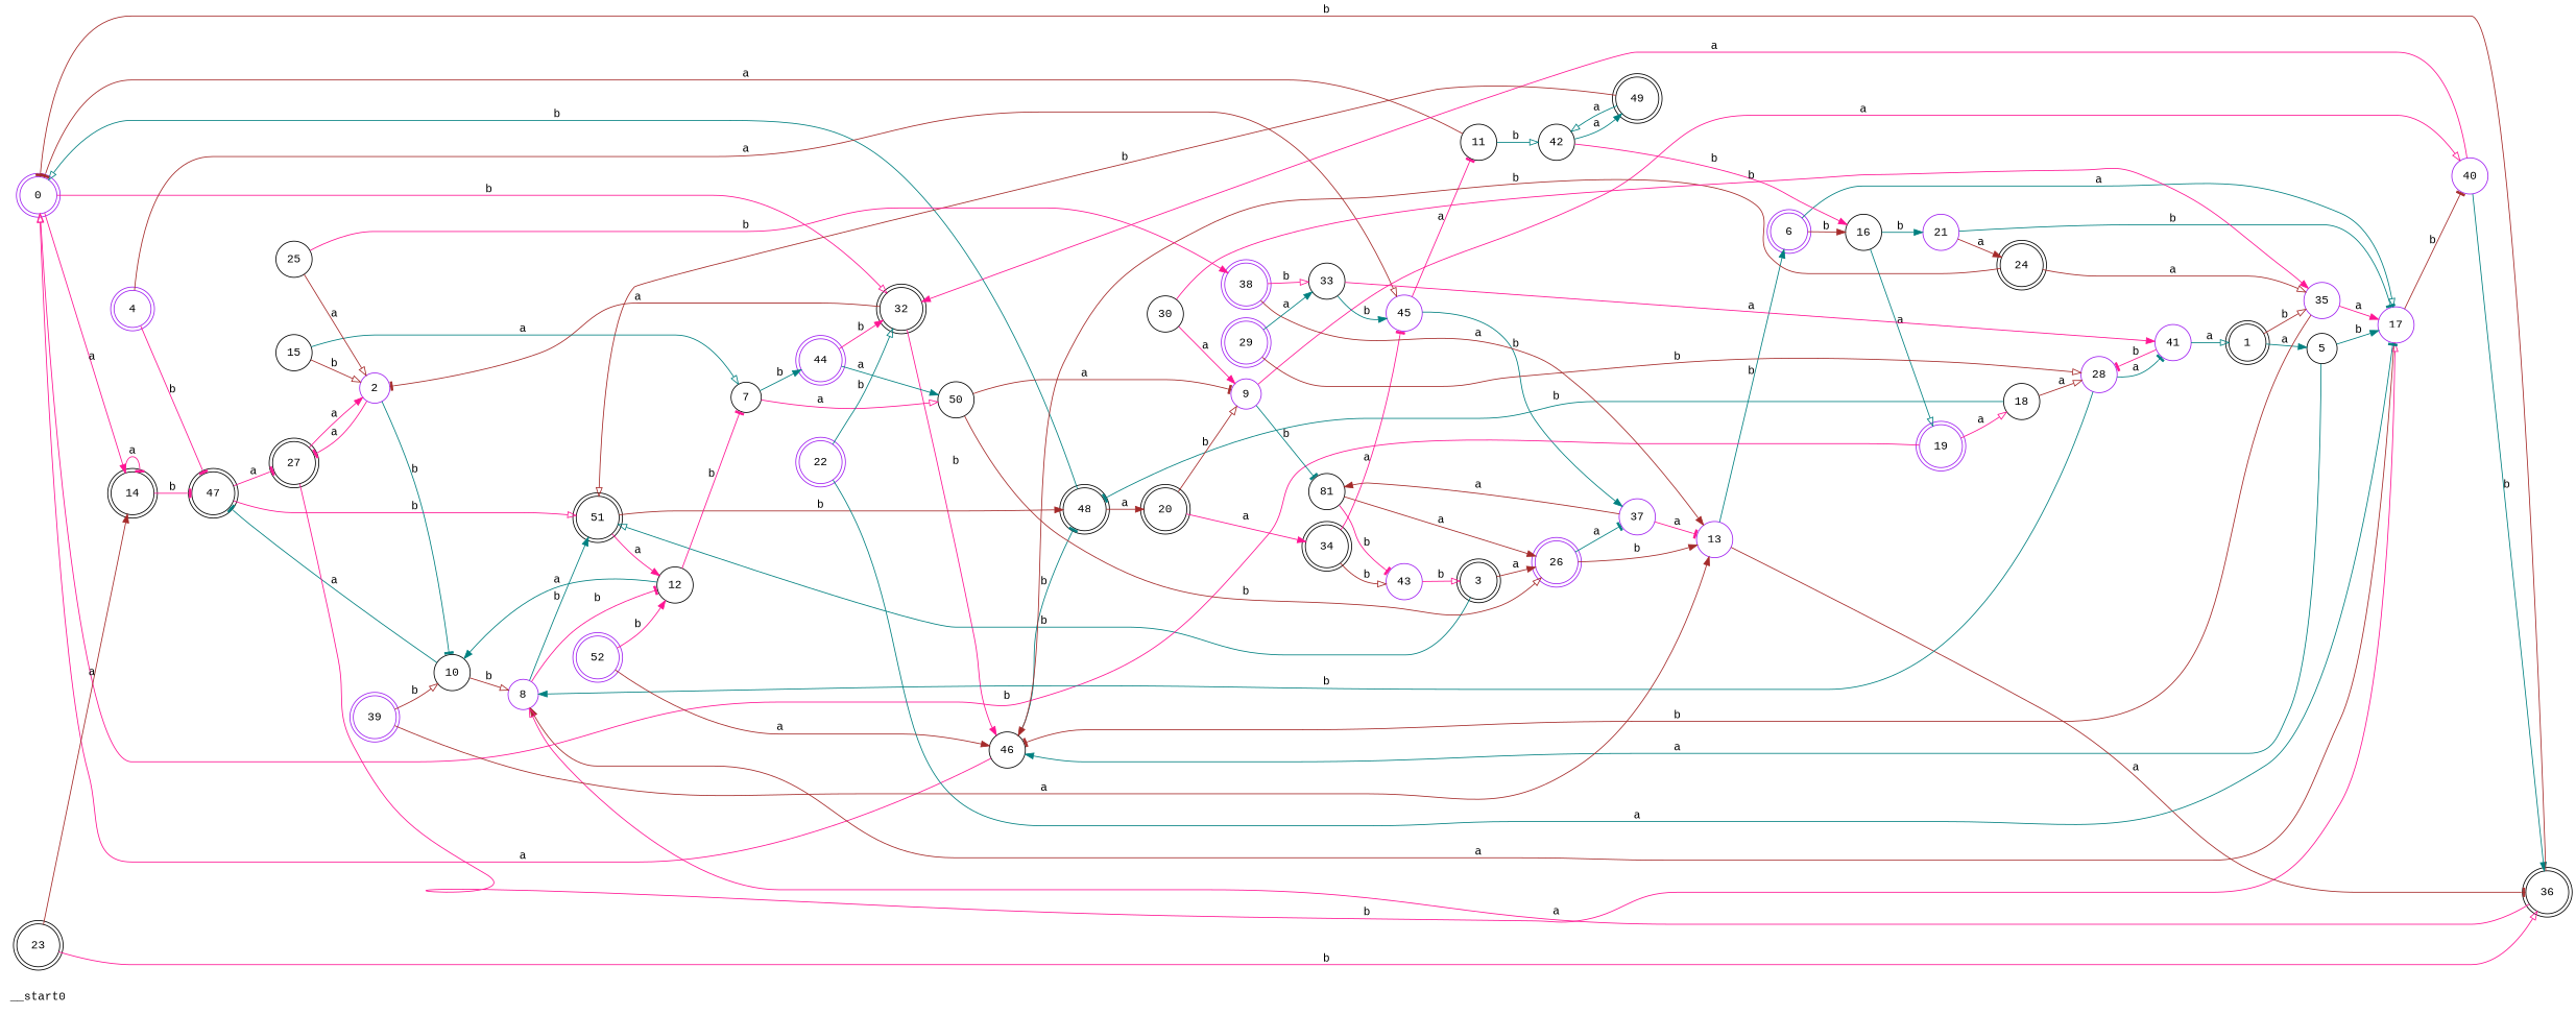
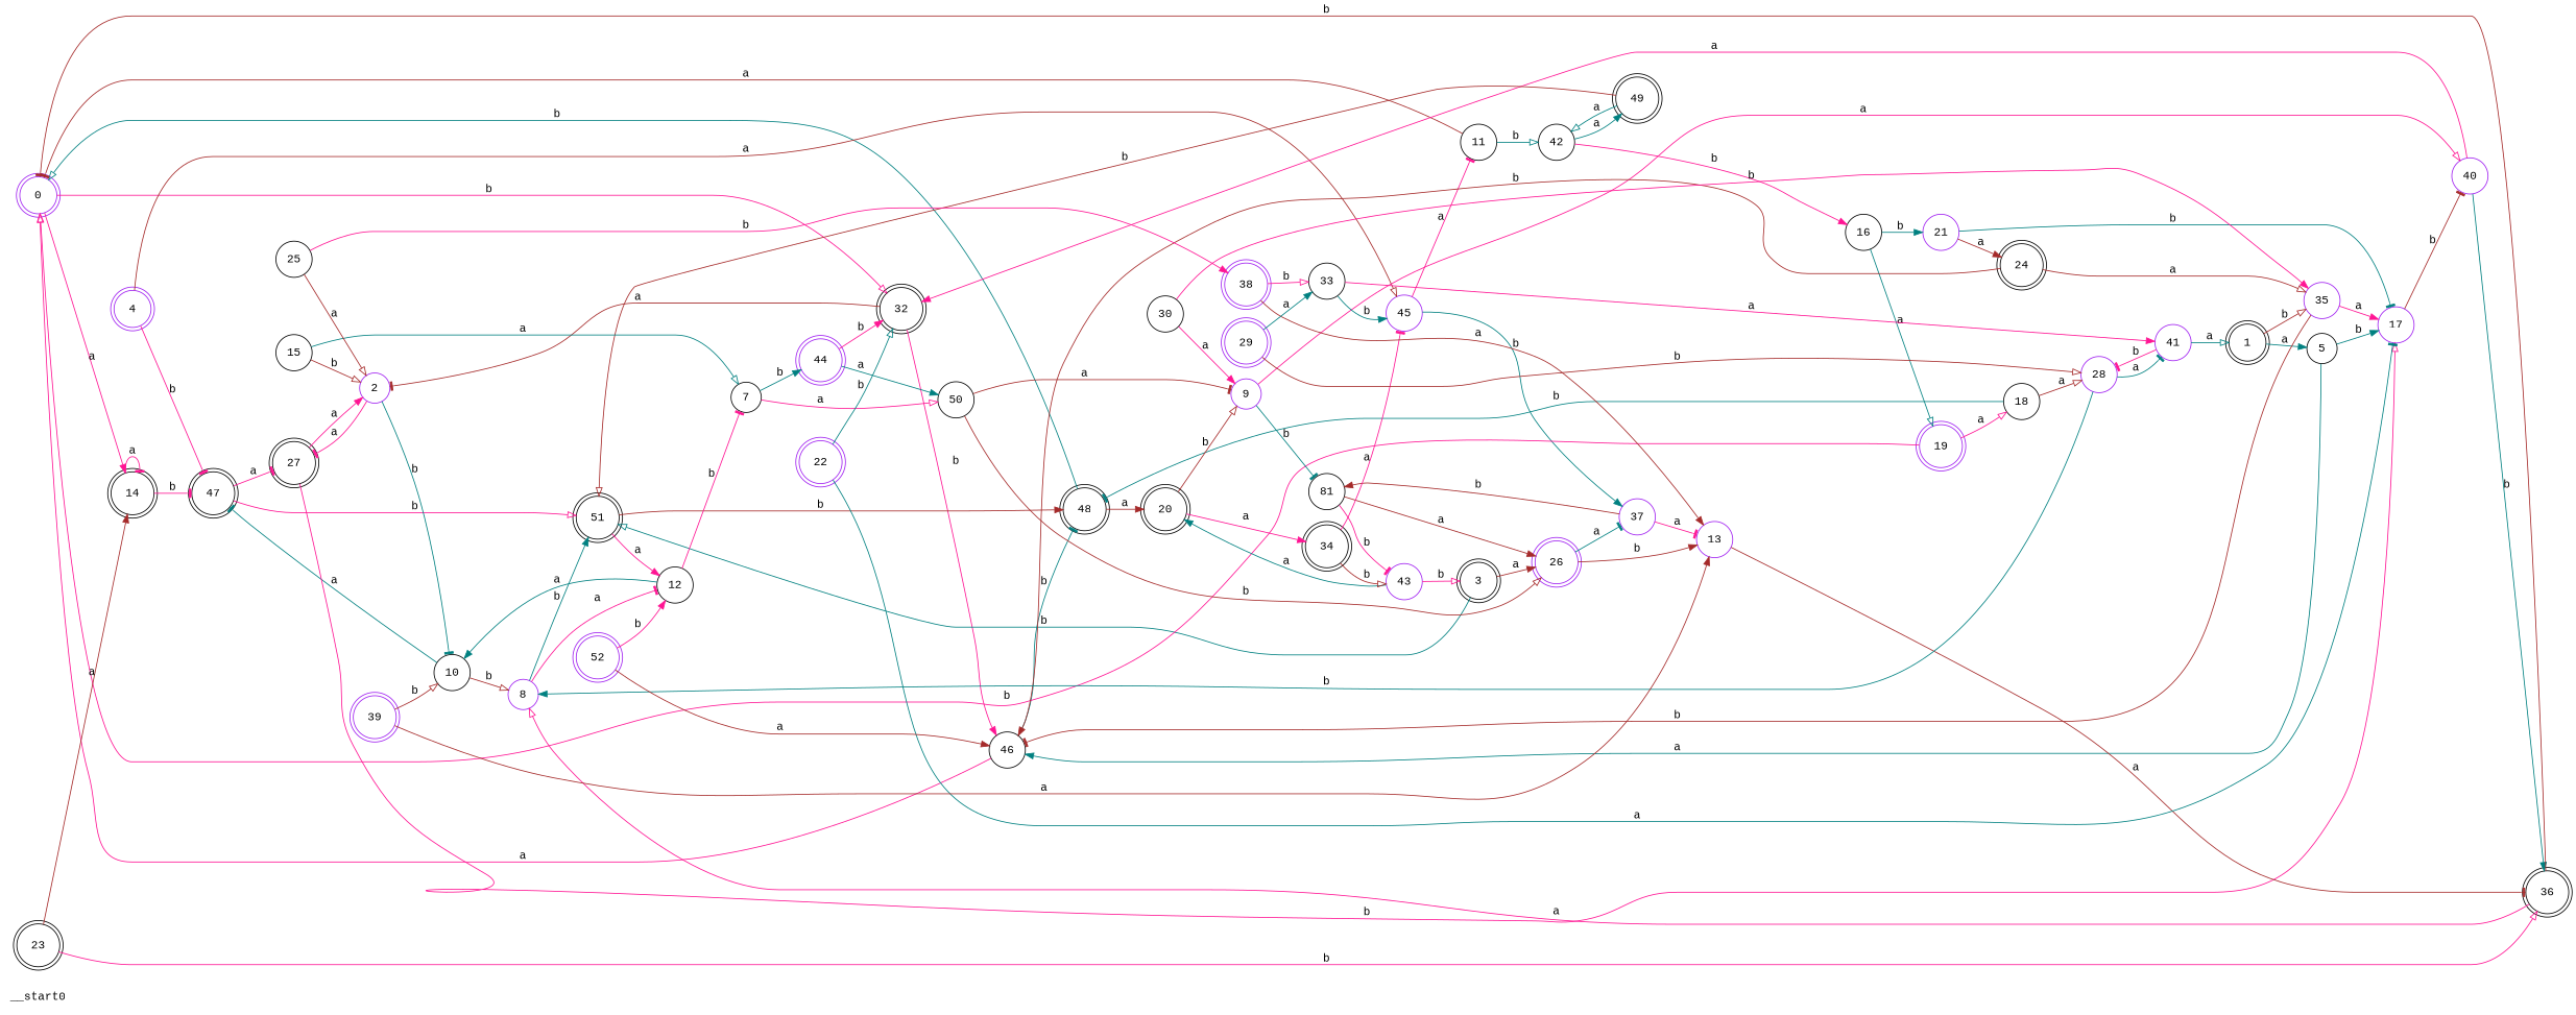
  digraph {
    fontname="Liberation Mono"
    rankdir=LR
    node [color=black fontname="Liberation Mono" shape=circle fillcolor=white style=filled]
    edge [arrowhead=normal color=deeppink fontname="Liberation Mono"]
    __start0 [color=purple shape=none fillcolor="" style=""]
    n2 [color=purple label=0 shape=doublecircle style="rounded,filled"]
    n3 [label=14 shape=doublecircle style="rounded,filled"]
    n4 [label=32 shape=doublecircle style="rounded,filled"]
    n5 [label=47 shape=doublecircle style="rounded,filled"]
    n6 [color=purple label=2]
    n7 [label=46]
    n8 [label=1 shape=doublecircle style="rounded,filled"]
    n9 [label=5]
    n10 [color=purple label=35]
    n11 [color=purple label=17]
    n12 [label=10]
    n13 [label=27 shape=doublecircle style="rounded,filled"]
    n14 [color=purple label=8]
    n15 [label=3 shape=doublecircle style="rounded,filled"]
    n16 [color=purple label=26 shape=doublecircle style="rounded,filled"]
    n17 [label=51 shape=doublecircle style="rounded,filled"]
    n18 [color=purple label=13]
    n19 [color=purple label=37]
    n20 [label=12]
    n21 [label=48 shape=doublecircle style="rounded,filled"]
    n22 [color=purple label=4 shape=doublecircle style="rounded,filled"]
    n23 [color=purple label=45]
    n24 [label=11]
    n25 [color=purple label=40]
-   n26 [color=purple label=6 shape=doublecircle style="rounded,filled"]
    n27 [label=16]
    n28 [color=purple label=19 shape=doublecircle style="rounded,filled"]
    n29 [color=purple label=21]
    n30 [label=7]
    n31 [color=purple label=44 shape=doublecircle style="rounded,filled"]
    n32 [label=50]
    n33 [color=purple label=9]
    n34 [label=81]
    n35 [color=purple label=43]
    n36 [label=36 shape=doublecircle style="rounded,filled"]
    n37 [label=42]
    n38 [label=49 shape=doublecircle style="rounded,filled"]
    n39 [label=15]
    n40 [label=18]
    n41 [label=24 shape=doublecircle style="rounded,filled"]
    n42 [color=purple label=28]
    n43 [color=purple label=41]
    n44 [label=20 shape=doublecircle style="rounded,filled"]
    n45 [label=34 shape=doublecircle style="rounded,filled"]
    n46 [color=purple label=22 shape=doublecircle style="rounded,filled"]
    n47 [label=23 shape=doublecircle style="rounded,filled"]
    n48 [label=25]
    n49 [color=purple label=38 shape=doublecircle style="rounded,filled"]
    n50 [label=33]
    n51 [color=purple label=29 shape=doublecircle style="rounded,filled"]
    n52 [label=30]
    n53 [color=purple label=39 shape=doublecircle style="rounded,filled"]
    n54 [color=purple label=52 shape=doublecircle style="rounded,filled"]
    n2 -> n3 [label=a]
    n2 -> n4 [arrowhead=onormal label=b]
    n3 -> n3 [arrowhead=tee label=a]
    n3 -> n5 [arrowhead=tee label=b]
    n4 -> n6 [arrowhead=tee color=brown label=a]
    n4 -> n7 [label=b]
    n5 -> n13 [arrowhead=tee label=a]
    n5 -> n17 [arrowhead=onormal label=b]
    n6 -> n12 [arrowhead=tee color=teal label=b]
    n6 -> n13 [arrowhead=tee label=a]
    n7 -> n2 [arrowhead=onormal label=a]
    n7 -> n21 [arrowhead=tee color=teal label=b]
    n8 -> n9 [color=teal label=a]
    n8 -> n10 [arrowhead=onormal color=brown label=b]
    n9 -> n7 [color=teal label=a]
    n9 -> n11 [color=teal label=b]
    n10 -> n7 [arrowhead=tee color=brown label=b]
    n10 -> n11 [label=a]
-   n11 -> n14 [color=brown label=a]
    n11 -> n25 [arrowhead=tee color=brown label=b]
    n12 -> n5 [arrowhead=tee color=teal label=a]
    n12 -> n14 [arrowhead=onormal color=brown label=b]
    n13 -> n6 [label=a]
    n13 -> n11 [arrowhead=onormal label=b]
    n14 -> n17 [color=teal label=b]
-   n14 -> n20 [arrowhead=tee label=b]
+   n14 -> n20 [arrowhead=tee label=a]
    n15 -> n16 [color=brown label=a]
    n15 -> n17 [arrowhead=onormal color=teal label=b]
    n16 -> n18 [color=brown label=b]
    n16 -> n19 [arrowhead=tee color=teal label=a]
    n17 -> n20 [label=a]
    n17 -> n21 [color=brown label=b]
-   n18 -> n26 [color=teal label=b]
    n18 -> n36 [arrowhead=tee color=brown label=a]
    n19 -> n18 [arrowhead=tee label=a]
-   n19 -> n34 [color=brown label=a]
+   n19 -> n34 [color=brown label=b]
    n20 -> n12 [color=teal label=a]
    n20 -> n30 [arrowhead=tee label=b]
    n21 -> n2 [arrowhead=onormal color=teal label=b]
    n21 -> n44 [color=brown label=a]
    n22 -> n5 [arrowhead=tee label=b]
    n22 -> n23 [arrowhead=onormal color=brown label=a]
    n23 -> n19 [color=teal label=b]
    n23 -> n24 [arrowhead=tee label=a]
    n24 -> n2 [arrowhead=tee color=brown label=a]
    n24 -> n37 [arrowhead=onormal color=teal label=b]
    n25 -> n4 [label=a]
    n25 -> n36 [color=teal label=b]
-   n26 -> n11 [arrowhead=onormal color=teal label=a]
-   n26 -> n27 [color=brown label=b]
    n27 -> n28 [arrowhead=onormal color=teal label=a]
    n27 -> n29 [color=teal label=b]
    n28 -> n2 [arrowhead=onormal label=b]
    n28 -> n40 [arrowhead=onormal label=a]
    n29 -> n11 [arrowhead=tee color=teal label=b]
    n29 -> n41 [color=brown label=a]
    n30 -> n31 [color=teal label=b]
    n30 -> n32 [arrowhead=onormal label=a]
    n31 -> n4 [label=b]
    n31 -> n32 [color=teal label=a]
    n32 -> n16 [arrowhead=onormal color=brown label=b]
    n32 -> n33 [arrowhead=tee color=brown label=a]
    n33 -> n25 [arrowhead=onormal label=a]
    n33 -> n34 [arrowhead=tee color=teal label=b]
    n34 -> n16 [color=brown label=a]
    n34 -> n35 [arrowhead=tee label=b]
    n35 -> n15 [arrowhead=onormal label=b]
+   n35 -> n44 [color=teal label=a]
    n36 -> n2 [arrowhead=tee color=brown label=b]
    n36 -> n14 [arrowhead=onormal label=a]
    n37 -> n27 [label=b]
    n37 -> n38 [color=teal label=a]
    n38 -> n17 [arrowhead=onormal color=brown label=b]
    n38 -> n37 [arrowhead=onormal color=teal label=a]
    n39 -> n6 [arrowhead=onormal color=brown label=b]
    n39 -> n30 [arrowhead=onormal color=teal label=a]
    n40 -> n21 [arrowhead=tee color=teal label=b]
    n40 -> n42 [arrowhead=onormal color=brown label=a]
    n41 -> n7 [color=brown label=b]
    n41 -> n10 [arrowhead=onormal color=brown label=a]
    n42 -> n14 [color=teal label=b]
    n42 -> n43 [arrowhead=tee color=teal label=a]
    n43 -> n8 [arrowhead=onormal color=teal label=a]
    n43 -> n42 [arrowhead=tee label=b]
    n44 -> n33 [arrowhead=onormal color=brown label=b]
    n44 -> n45 [label=a]
    n45 -> n23 [arrowhead=tee label=a]
    n45 -> n35 [arrowhead=onormal color=brown label=b]
    n46 -> n4 [arrowhead=onormal color=teal label=b]
    n46 -> n11 [arrowhead=tee color=teal label=a]
    n47 -> n3 [color=brown label=a]
    n47 -> n36 [arrowhead=onormal label=b]
    n48 -> n6 [arrowhead=onormal color=brown label=a]
    n48 -> n49 [label=b]
    n49 -> n18 [color=brown label=a]
    n49 -> n50 [arrowhead=onormal label=b]
    n50 -> n23 [color=teal label=b]
    n50 -> n43 [label=a]
    n51 -> n42 [arrowhead=onormal color=brown label=b]
    n51 -> n50 [color=teal label=a]
    n52 -> n10 [label=b]
    n52 -> n33 [label=a]
    n53 -> n12 [arrowhead=onormal color=brown label=b]
    n53 -> n18 [color=brown label=a]
    n54 -> n7 [color=brown label=a]
    n54 -> n20 [label=b]
  }
